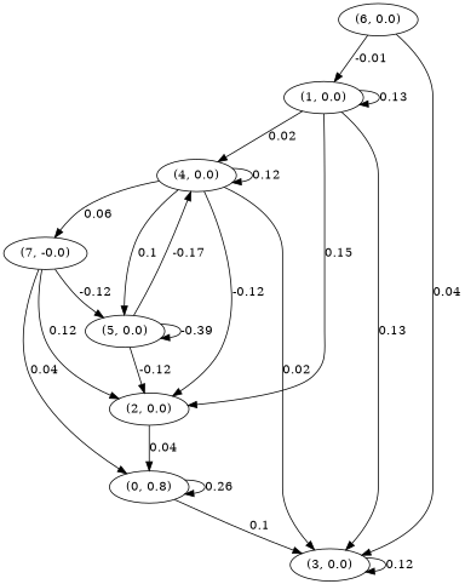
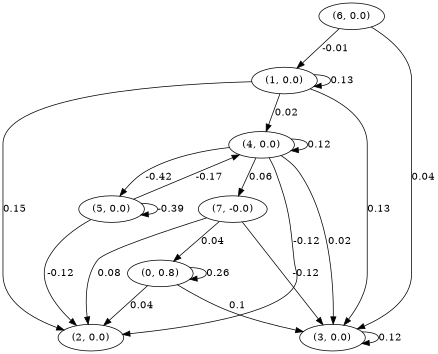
  digraph {
    fontname="DejaVu Serif"
    node [fontname="DejaVu Serif"]
    edge [fontname="DejaVu Serif"]
    n1 [label="(0, 0.8)"]
    n2 [label="(3, 0.0)"]
    n3 [label="(1, 0.0)"]
    n4 [label="(2, 0.0)"]
    n5 [label="(4, 0.0)"]
    n6 [label="(6, 0.0)"]
    n7 [label="(5, 0.0)"]
    n8 [label="(7, -0.0)"]
    n1 -> n1 [label=0.26]
    n1 -> n2 [label=0.1]
    n2 -> n2 [label=0.12]
    n3 -> n2 [label=0.13]
    n3 -> n3 [label=0.13]
    n3 -> n4 [label=0.15]
    n3 -> n5 [label=0.02]
-   n4 -> n1 [label=0.04]
+   n1 -> n4 [label=0.04]
    n5 -> n2 [label=0.02]
    n5 -> n4 [label=-0.12]
    n5 -> n5 [label=0.12]
-   n5 -> n7 [label=0.1]
+   n5 -> n7 [label=-0.42]
    n5 -> n8 [label=0.06]
    n6 -> n2 [label=0.04]
    n6 -> n3 [label=-0.01]
    n7 -> n4 [label=-0.12]
    n7 -> n5 [label=-0.17]
    n7 -> n7 [label=-0.39]
    n8 -> n1 [label=0.04]
-   n8 -> n7 [label=-0.12]
-   n8 -> n4 [label=0.12]
+   n8 -> n2 [label=-0.12]
+   n8 -> n4 [label=0.08]
  }
